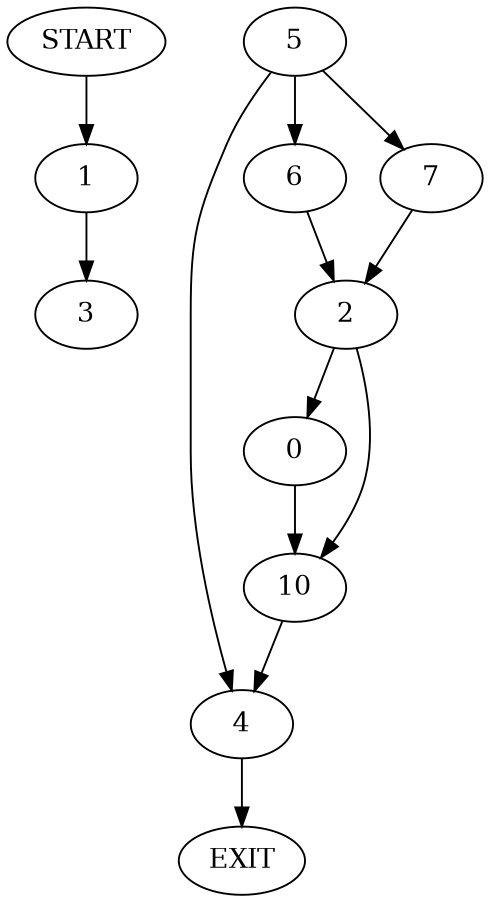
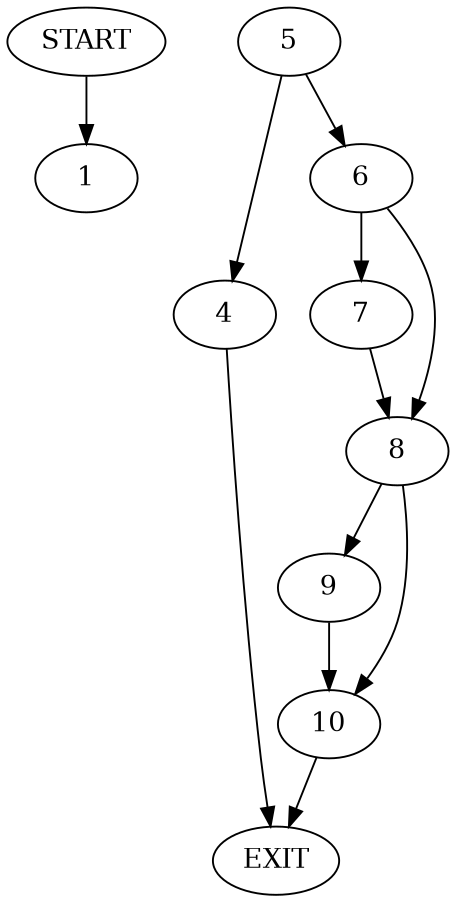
  digraph {
    n1 [label=START]
    1
-   3
    n4 [label=EXIT]
    4
    5
    6
    7
-   8 [label=2]
-   9 [label=0]
+   8
+   9
    10
    n1 -> 1
-   1 -> 3
    4 -> n4
    5 -> 4
    5 -> 6
-   5 -> 7
+   6 -> 7
    6 -> 8
    7 -> 8
    8 -> 9
    8 -> 10
    9 -> 10
-   10 -> 4
+   10 -> n4
  }
